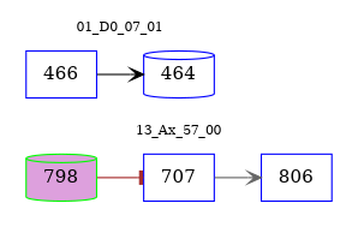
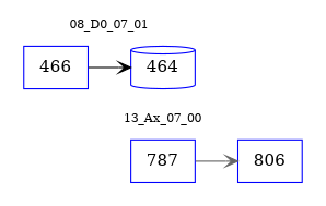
  digraph {
    rankdir=LR
    node [color=blue fillcolor=white shape=box style=filled]
    edge [arrowhead=vee]
-   n1 [color=green fillcolor=plum label=798 shape=cylinder]
-   n2 [label=707]
+   n2 [label=787]
    n3 [label=806]
    n4 [label=466]
    n5 [label=464 shape=cylinder]
    subgraph cluster_1 {
      color=white
      fontsize=10
-     label="13_Ax_57_00"
-     n1
+     label="13_Ax_07_00"
      n2
      n3
    }
    subgraph cluster_2 {
      color=white
      fontsize=10
-     label="01_D0_07_01"
+     label="08_D0_07_01"
      n4
      n5
    }
-   n1 -> n2 [arrowhead=tee color=brown]
    n2 -> n3 [color=gray40]
    n4 -> n5 [color=black]
  }
